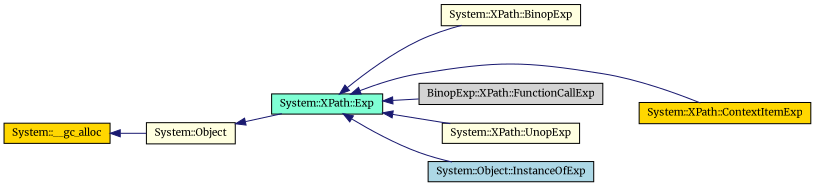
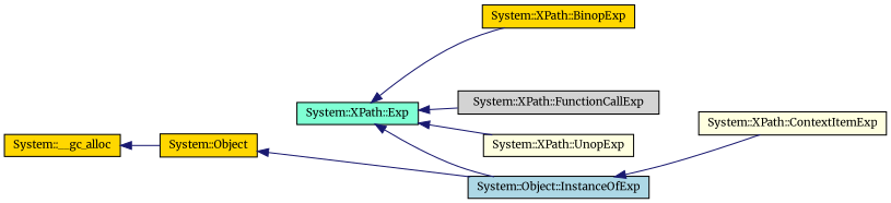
  digraph {
    fontname=Merriweather
    rankdir=LR
    node [color=black fillcolor=lightyellow fontname=Merriweather fontsize=10 shape=record style=filled]
    edge [color=midnightblue dir=back fontname=Merriweather fontsize=10 labelfontname=Helvetica labelfontsize=10 style=solid]
    n1 [fillcolor=aquamarine fontcolor=black height=0.2 label="System::XPath::Exp" width=0.4]
-   n2 [height=0.2 label="System::XPath::BinopExp" width=0.4]
-   n3 [fillcolor=gold height=0.2 label="System::XPath::ContextItemExp" width=0.4]
-   n4 [fillcolor=lightgrey height=0.2 label="BinopExp::XPath::FunctionCallExp" width=0.4]
+   n2 [fillcolor=gold height=0.2 label="System::XPath::BinopExp" width=0.4]
+   n3 [height=0.2 label="System::XPath::ContextItemExp" width=0.4]
+   n4 [fillcolor=lightgrey height=0.2 label="System::XPath::FunctionCallExp" width=0.4]
    n5 [fillcolor=lightblue height=0.2 label="System::Object::InstanceOfExp" width=0.4]
    n6 [height=0.2 label="System::XPath::UnopExp" width=0.4]
-   n7 [height=0.2 label="System::Object" width=0.4]
+   n7 [fillcolor=gold height=0.2 label="System::Object" width=0.4]
    n8 [fillcolor=gold height=0.2 label="System::__gc_alloc" width=0.4]
    n1 -> n2
-   n1 -> n3
+   n5 -> n3
    n1 -> n4
    n1 -> n5
    n1 -> n6
-   n7 -> n1
+   n7 -> n5
    n8 -> n7
  }
